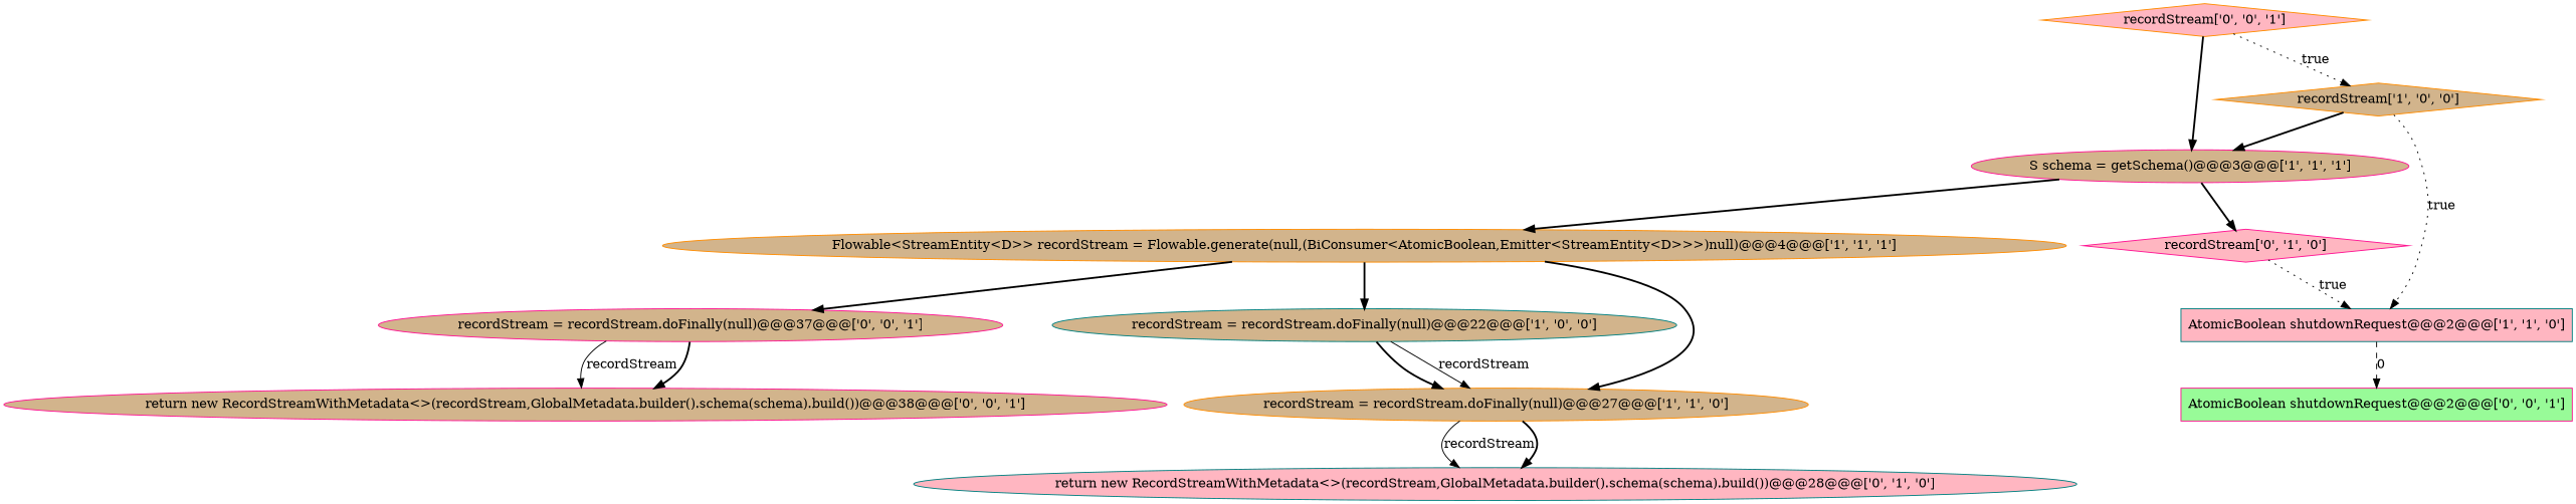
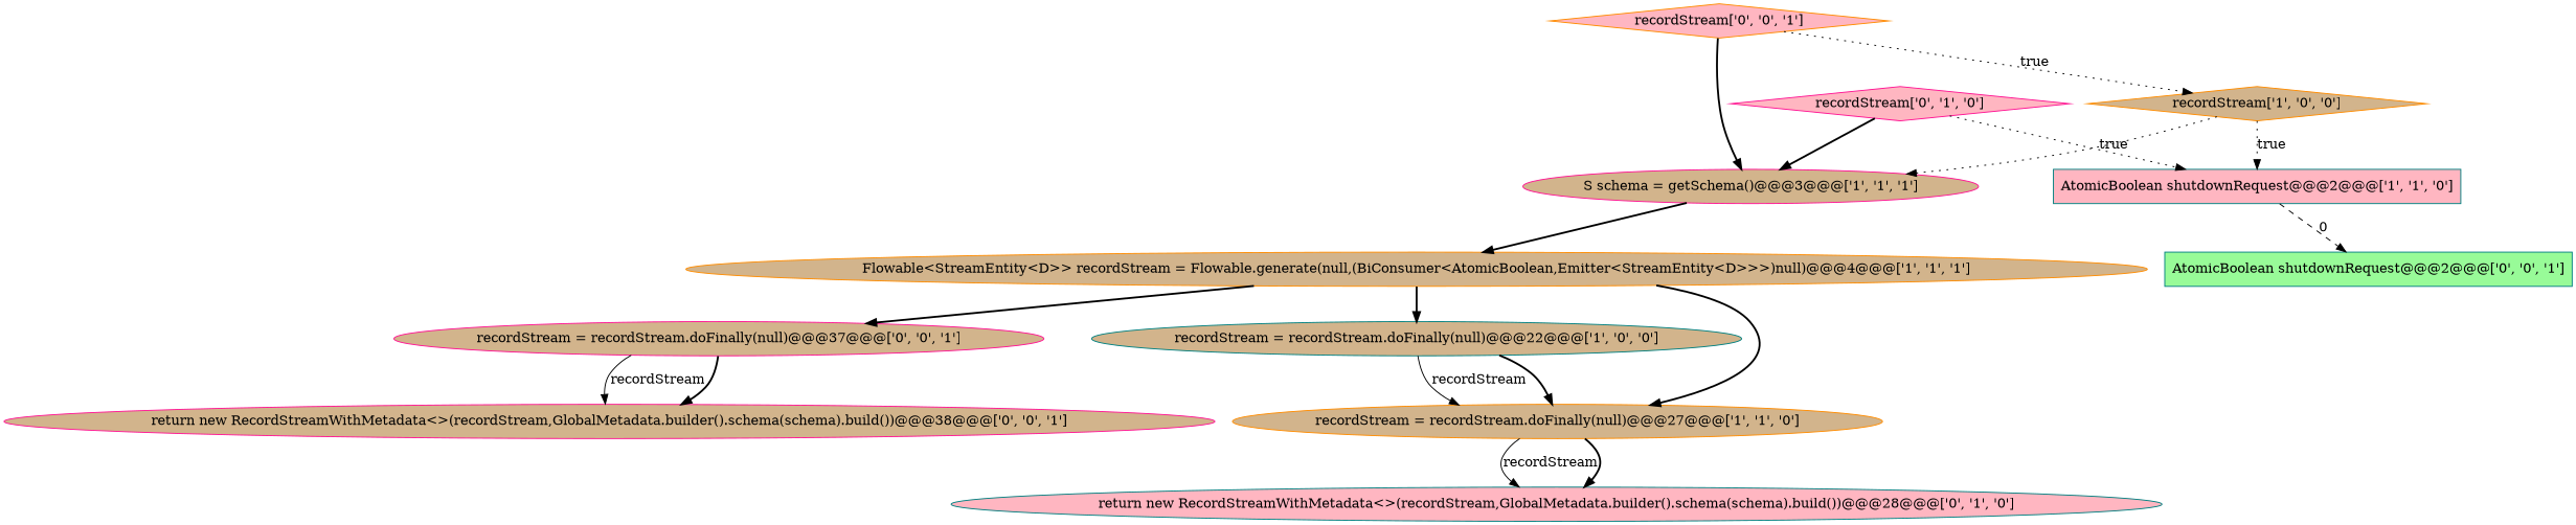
  digraph {
    node [color=deeppink fillcolor=tan shape=ellipse style=filled]
    edge [style=bold]
    n1 [label="return new RecordStreamWithMetadata<>(recordStream,GlobalMetadata.builder().schema(schema).build())@@@38@@@['0', '0', '1']"]
-   n2 [fillcolor=palegreen label="AtomicBoolean shutdownRequest@@@2@@@['0', '0', '1']" shape=box]
+   n2 [color=teal fillcolor=palegreen label="AtomicBoolean shutdownRequest@@@2@@@['0', '0', '1']" shape=box]
    n3 [label="recordStream = recordStream.doFinally(null)@@@37@@@['0', '0', '1']"]
    n4 [label="S schema = getSchema()@@@3@@@['1', '1', '1']"]
    n5 [color=darkorange label="Flowable<StreamEntity<D>> recordStream = Flowable.generate(null,(BiConsumer<AtomicBoolean,Emitter<StreamEntity<D>>>)null)@@@4@@@['1', '1', '1']"]
    n6 [color=teal label="recordStream = recordStream.doFinally(null)@@@22@@@['1', '0', '0']"]
    n7 [color=darkorange label="recordStream = recordStream.doFinally(null)@@@27@@@['1', '1', '0']"]
    n8 [fillcolor=lightpink label="recordStream['0', '1', '0']" shape=diamond]
    n9 [color=teal fillcolor=lightpink label="AtomicBoolean shutdownRequest@@@2@@@['1', '1', '0']" shape=box]
    n10 [color=darkorange fillcolor=lightpink label="recordStream['0', '0', '1']" shape=diamond]
    n11 [color=darkorange label="recordStream['1', '0', '0']" shape=diamond]
    n12 [color=teal fillcolor=lightpink label="return new RecordStreamWithMetadata<>(recordStream,GlobalMetadata.builder().schema(schema).build())@@@28@@@['0', '1', '0']"]
    n3 -> n1 [label=recordStream style=solid]
    n3 -> n1
    n4 -> n5
    n5 -> n3
    n5 -> n6
    n5 -> n7
    n6 -> n7
    n6 -> n7 [label=recordStream style=solid]
    n7 -> n12 [label=recordStream style=solid]
    n7 -> n12
-   n4 -> n8
+   n8 -> n4
    n8 -> n9 [label=true style=dotted]
    n9 -> n2 [label=0 style=dashed]
    n10 -> n4
    n10 -> n11 [label=true style=dotted]
-   n11 -> n4
+   n11 -> n4 [style=dotted]
    n11 -> n9 [label=true style=dotted]
  }
